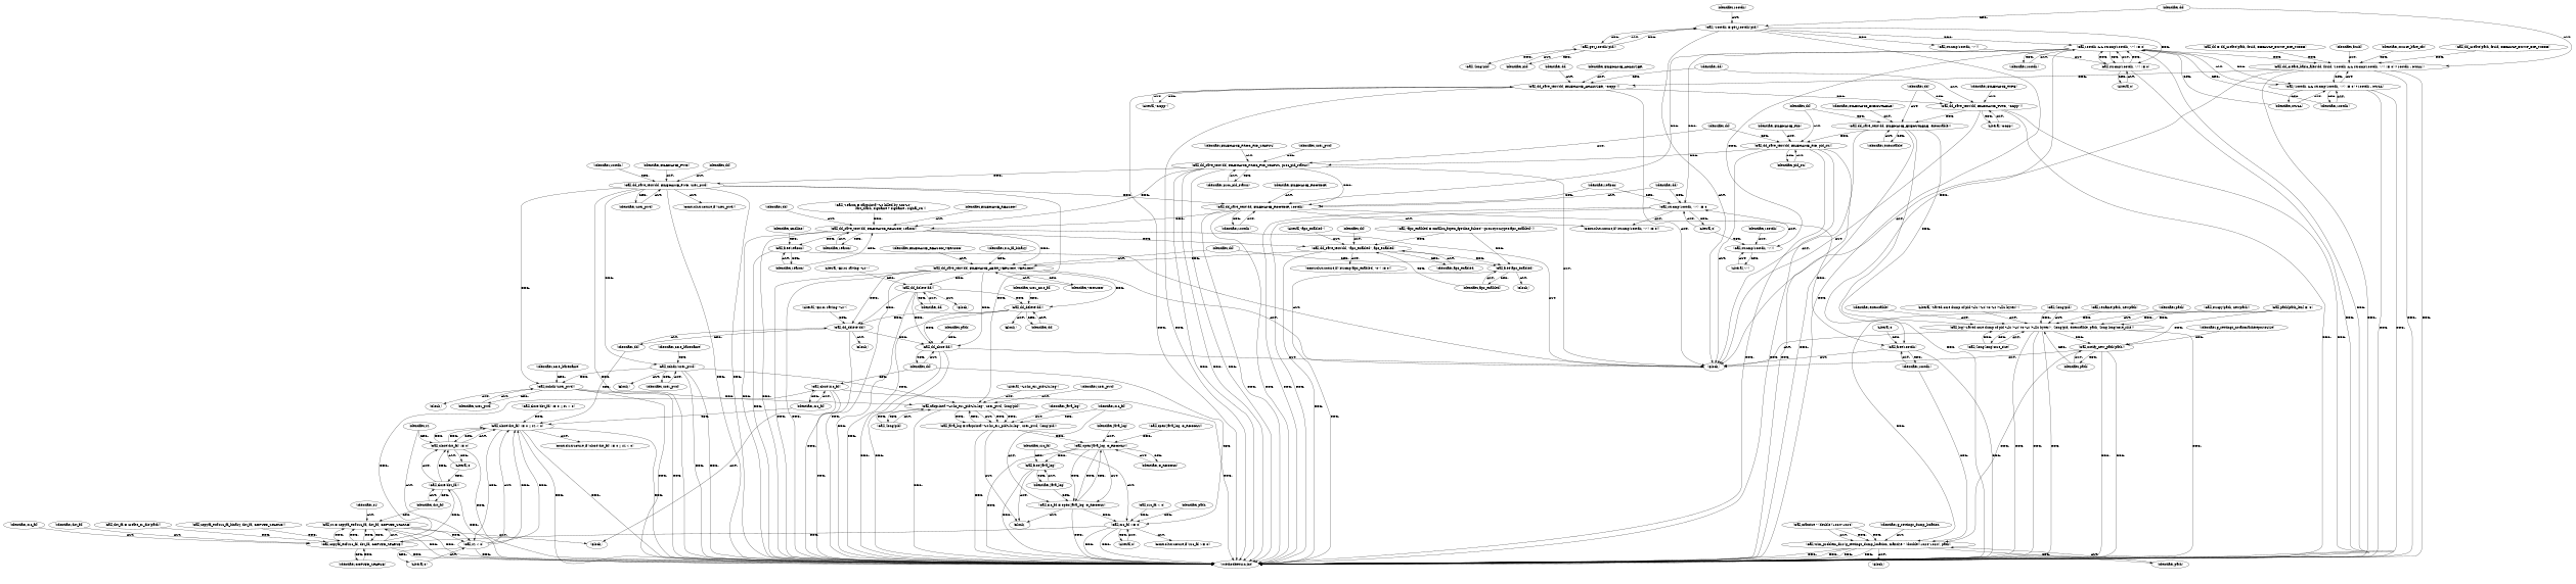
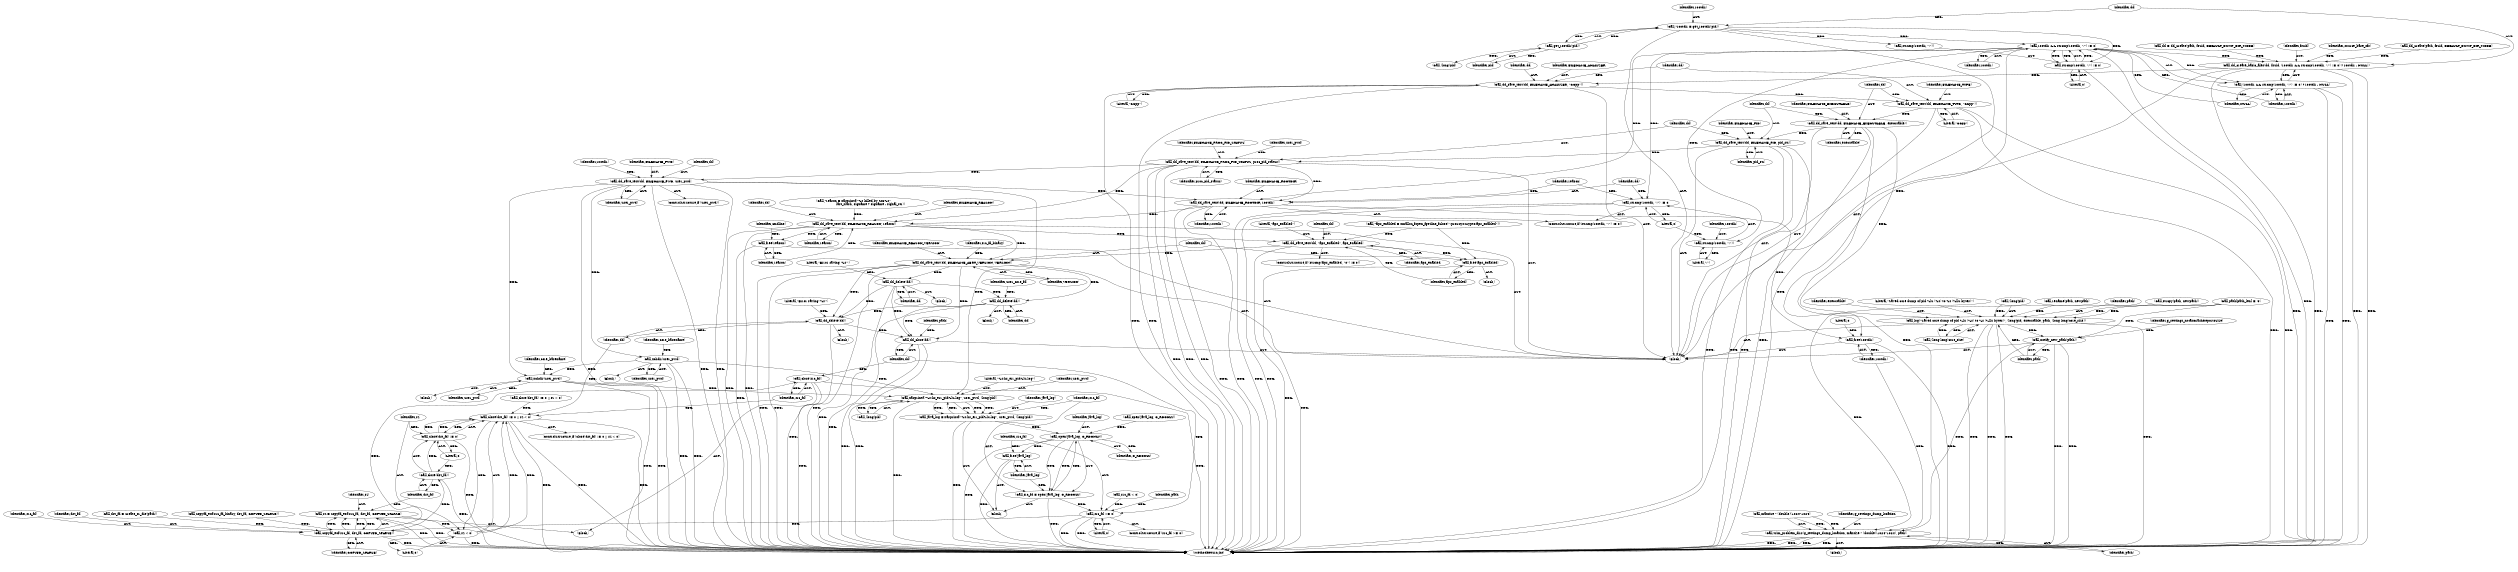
  digraph {
    n1 [label="(Call,rootdir && strcmp(rootdir, \"/\") != 0)"]
    n2 [label="(Call,strcmp(rootdir, \"/\") != 0)"]
    n3 [label="(Call,dd_create_basic_files(dd, fsuid, (rootdir && strcmp(rootdir, \"/\") != 0) ? rootdir : NULL))"]
    n4 [label="(Call,dd_save_text(dd, FILENAME_ROOTDIR, rootdir))"]
    n5 [label="(Call,free(rootdir))"]
    n6 [label="(Call,(rootdir && strcmp(rootdir, \"/\") != 0) ? rootdir : NULL)"]
    n7 [label="(Call,strcmp(rootdir, \"/\") != 0)"]
    n8 [label="(Call,strcmp(rootdir, \"/\"))"]
    n9 [label="(Identifier,rootdir)"]
    n10 [label="(MethodReturn,int)"]
    n11 [label="(Literal,0)"]
    n12 [label="(Block,)"]
    n13 [label="(Call,dd_save_text(dd, FILENAME_ANALYZER, \"CCpp\"))"]
    n14 [label="(Call,dd_save_text(dd, FILENAME_REASON, reason))"]
    n15 [label="(ControlStructure,if (strcmp(rootdir, \"/\") != 0))"]
    n16 [label="(Identifier,rootdir)"]
    n17 [label="(Identifier,rootdir)"]
    n18 [label="(Identifier,NULL)"]
    n19 [label="(Identifier,rootdir)"]
    n20 [label="(Literal,0)"]
    n21 [label="(Literal,\"/\")"]
    n22 [label="(Call,*rootdir = get_rootdir(pid))"]
    n23 [label="(Call,get_rootdir(pid))"]
    n24 [label="(Call,strcmp(rootdir, \"/\"))"]
    n25 [label="(Identifier,pid)"]
    n26 [label="(Call,(long)pid)"]
    n27 [label="(Call,dd_save_text(dd, FILENAME_TYPE, \"CCpp\"))"]
    n28 [label="(Literal,\"CCpp\")"]
    n29 [label="(Call,dd_save_text(dd, FILENAME_EXECUTABLE, executable))"]
    n30 [label="(Literal,\"CCpp\")"]
    n31 [label="(Call,dd_save_text(dd, FILENAME_PID, pid_str))"]
    n32 [label="(Call,log(\"Saved core dump of pid %lu (%s) to %s (%llu bytes)\", (long)pid, executable, path, (long long)core_size))"]
    n33 [label="(Identifier,executable)"]
    n34 [label="(Call,dd_save_text(dd, FILENAME_PROC_PID_STATUS, proc_pid_status))"]
    n35 [label="(Identifier,pid_str)"]
    n36 [label="(Call,notify_new_path(path))"]
    n37 [label="(Call,(long long)core_size)"]
    n38 [label="(Call,dd_save_text(dd, FILENAME_PWD, user_pwd))"]
    n39 [label="(Identifier,proc_pid_status)"]
    n40 [label="(Call,xchdir(user_pwd))"]
    n41 [label="(Call,xchdir(user_pwd))"]
    n42 [label="(Call,xasprintf(\"%s/hs_err_pid%lu.log\", user_pwd, (long)pid))"]
    n43 [label="(ControlStructure,if (user_pwd))"]
    n44 [label="(Identifier,user_pwd)"]
    n45 [label="(Call,free(reason))"]
    n46 [label="(Call,dd_save_text(dd, \"fips_enabled\", fips_enabled))"]
    n47 [label="(Call,dd_save_text(dd, FILENAME_ABRT_VERSION, VERSION))"]
    n48 [label="(Identifier,reason)"]
    n49 [label="(Identifier,user_pwd)"]
    n50 [label="(Block,)"]
    n51 [label="(Identifier,user_pwd)"]
    n52 [label="(Block,)"]
    n53 [label="(Call,java_log = xasprintf(\"%s/hs_err_pid%lu.log\", user_pwd, (long)pid))"]
    n54 [label="(Call,(long)pid)"]
    n55 [label="(Identifier,reason)"]
    n56 [label="(Call,free(fips_enabled))"]
    n57 [label="(Identifier,fips_enabled)"]
    n58 [label="(ControlStructure,if (strcmp(fips_enabled, \"0\") != 0))"]
    n59 [label="(Call,dd_delete(dd))"]
    n60 [label="(Call,dd_delete(dd))"]
    n61 [label="(Call,dd_delete(dd))"]
    n62 [label="(Call,dd_close(dd))"]
    n63 [label="(Identifier,VERSION)"]
    n64 [label="(Block,)"]
    n65 [label="(Identifier,fips_enabled)"]
    n66 [label="(Identifier,dd)"]
    n67 [label="(Block,)"]
    n68 [label="(Identifier,dd)"]
    n69 [label="(Block,)"]
    n70 [label="(Identifier,dd)"]
    n71 [label="(Block,)"]
    n72 [label="(Identifier,dd)"]
    n73 [label="(Call,close(dst_fd) != 0 || sz < 0)"]
    n74 [label="(Call,src_fd >= 0)"]
    n75 [label="(Call,close(src_fd))"]
    n76 [label="(Call,trim_problem_dirs(g_settings_dump_location, maxsize * (double)(1024*1024), path))"]
    n77 [label="(Call,open(java_log, O_RDONLY))"]
    n78 [label="(Block,)"]
    n79 [label="(Call,src_fd = open(java_log, O_RDONLY))"]
    n80 [label="(Call,free(java_log))"]
    n81 [label="(Identifier,O_RDONLY)"]
    n82 [label="(Identifier,java_log)"]
    n83 [label="(Call,copyfd_eof(src_fd, dst_fd, COPYFD_SPARSE))"]
    n84 [label="(Literal,0)"]
    n85 [label="(ControlStructure,if (src_fd >= 0))"]
    n86 [label="(Call,sz = copyfd_eof(src_fd, dst_fd, COPYFD_SPARSE))"]
    n87 [label="(Call,close(dst_fd))"]
    n88 [label="(Identifier,COPYFD_SPARSE)"]
    n89 [label="(Call,sz < 0)"]
    n90 [label="(Block,)"]
    n91 [label="(Call,close(dst_fd) != 0)"]
    n92 [label="(Identifier,dst_fd)"]
    n93 [label="(Identifier,src_fd)"]
    n94 [label="(Literal,0)"]
    n95 [label="(ControlStructure,if (close(dst_fd) != 0 || sz < 0))"]
    n96 [label="(Literal,0)"]
    n97 [label="(Identifier,path)"]
    n98 [label="(Block,)"]
    n99 [label="(Identifier,path)"]
    n100 [label="(Identifier,g_settings_dump_location)"]
    n101 [label="(Identifier,dd)"]
    n102 [label="(Identifier,dd)"]
    n103 [label="(Literal,0)"]
    n104 [label="(Call,open(java_log, O_RDONLY))"]
    n105 [label="(Identifier,src_fd)"]
    n106 [label="(Identifier,user_pwd)"]
    n107 [label="(Identifier,dst_fd)"]
    n108 [label="(Identifier,executable)"]
    n109 [label="(Identifier,FILENAME_PROC_PID_STATUS)"]
    n110 [label="(Identifier,core_basename)"]
    n111 [label="(Identifier,dd)"]
    n112 [label="(Identifier,FILENAME_EXECUTABLE)"]
    n113 [label="(Identifier,dd)"]
    n114 [label="(Call,rename(path, newpath))"]
    n115 [label="(Identifier,rootdir)"]
    n116 [label="(Call,*reason = xasprintf(\"%s killed by SIG%s\",\n                                 last_slash, signame ? signame : signal_str))"]
    n117 [label="(Identifier,src_fd_binary)"]
    n118 [label="(Identifier,fsuid)"]
    n119 [label="(Identifier,rootdir)"]
    n120 [label="(Identifier,FILENAME_REASON_VERSION)"]
    n121 [label="(Identifier,dd)"]
    n122 [label="(Identifier,source_base_ofs)"]
    n123 [label="(Identifier,user_core_fd)"]
    n124 [label="(Call,src_fd < 0)"]
    n125 [label="(Call,dst_fd = create_or_die(path))"]
    n126 [label="(Call,*fips_enabled = xmalloc_fopen_fgetline_fclose(\"/proc/sys/crypto/fips_enabled\"))"]
    n127 [label="(Identifier,reason)"]
    n128 [label="(Identifier,FILENAME_ROOTDIR)"]
    n129 [label="(Call,copyfd_eof(src_fd_binary, dst_fd, COPYFD_SPARSE))"]
    n130 [label="(Identifier,path)"]
    n131 [label="(Identifier,sz)"]
    n132 [label="(Identifier,path)"]
    n133 [label="(Call,strcpy(path, newpath))"]
    n134 [label="(Identifier,dd)"]
    n135 [label="(Identifier,dd)"]
    n136 [label="(Identifier,sz)"]
    n137 [label="(Identifier,user_pwd)"]
    n138 [label="(Identifier,dd)"]
    n139 [label="(Identifier,FILENAME_PWD)"]
    n140 [label="(Identifier,path)"]
    n141 [label="(Identifier,FILENAME_TYPE)"]
    n142 [label="(Identifier,g_settings_nMaxCrashReportsSize)"]
    n143 [label="(Identifier,dd)"]
    n144 [label="(Identifier,cmdline)"]
    n145 [label="(Call,path[path_len] = '\0')"]
    n146 [label="(Identifier,src_fd)"]
    n147 [label="(Identifier,FILENAME_REASON)"]
    n148 [label="(Literal,\"Saved core dump of pid %lu (%s) to %s (%llu bytes)\")"]
    n149 [label="(Identifier,dd)"]
    n150 [label="(Call,maxsize * (double)(1024*1024))"]
    n151 [label="(Identifier,java_log)"]
    n152 [label="(Literal,\"%s/hs_err_pid%lu.log\")"]
    n153 [label="(Call,close(dst_fd) != 0 || sz < 0)"]
    n154 [label="(Call,dd_create(path, fsuid, DEFAULT_DUMP_DIR_MODE))"]
    n155 [label="(Identifier,src_fd)"]
    n156 [label="(Identifier,FILENAME_ANALYZER)"]
    n157 [label="(Identifier,rootdir)"]
    n158 [label="(Call,dd = dd_create(path, fsuid, DEFAULT_DUMP_DIR_MODE))"]
    n159 [label="(Identifier,FILENAME_PID)"]
    n160 [label="(Literal,\"Error saving '%s'\")"]
    n161 [label="(Call,(long)pid)"]
    n162 [label="(Identifier,core_basename)"]
    n163 [label="(Literal,\"fips_enabled\")"]
    n164 [label="(Identifier,dd)"]
    n165 [label="(Literal,\"Error saving '%s'\")"]
    n166 [label="(Identifier,java_log)"]
    n1 -> n2 [label="CFG: "]
    n1 -> n3 [label="DDG: "]
    n1 -> n4 [label="DDG: "]
    n1 -> n5 [label="DDG: "]
    n1 -> n6 [label="AST: "]
    n1 -> n6 [label="DDG: "]
    n1 -> n7 [label="DDG: "]
    n1 -> n8 [label="DDG: "]
    n1 -> n9 [label="CFG: "]
    n1 -> n10 [label="DDG: "]
    n2 -> n1 [label="AST: "]
    n2 -> n1 [label="DDG: "]
    n2 -> n1 [label="DDG: "]
    n2 -> n10 [label="DDG: "]
    n2 -> n11 [label="CFG: "]
    n3 -> n6 [label="CFG: "]
    n3 -> n10 [label="DDG: "]
    n3 -> n10 [label="DDG: "]
    n3 -> n10 [label="DDG: "]
    n3 -> n12 [label="AST: "]
    n3 -> n13 [label="DDG: "]
    n4 -> n5 [label="DDG: "]
    n4 -> n10 [label="DDG: "]
    n4 -> n10 [label="DDG: "]
    n4 -> n14 [label="DDG: "]
    n4 -> n15 [label="AST: "]
    n4 -> n16 [label="CFG: "]
    n5 -> n10 [label="DDG: "]
    n5 -> n12 [label="AST: "]
    n5 -> n17 [label="CFG: "]
    n6 -> n3 [label="AST: "]
    n6 -> n10 [label="DDG: "]
    n6 -> n10 [label="DDG: "]
    n6 -> n18 [label="CFG: "]
    n6 -> n19 [label="CFG: "]
    n7 -> n10 [label="DDG: "]
    n7 -> n10 [label="DDG: "]
    n7 -> n15 [label="AST: "]
    n7 -> n20 [label="CFG: "]
    n8 -> n7 [label="AST: "]
    n8 -> n21 [label="CFG: "]
    n9 -> n1 [label="AST: "]
    n11 -> n2 [label="AST: "]
    n13 -> n10 [label="DDG: "]
    n13 -> n10 [label="DDG: "]
    n13 -> n12 [label="AST: "]
    n13 -> n27 [label="DDG: "]
    n13 -> n28 [label="CFG: "]
    n14 -> n10 [label="DDG: "]
    n14 -> n10 [label="DDG: "]
    n14 -> n12 [label="AST: "]
    n14 -> n45 [label="DDG: "]
    n14 -> n46 [label="DDG: "]
    n14 -> n47 [label="DDG: "]
    n14 -> n48 [label="CFG: "]
    n16 -> n4 [label="AST: "]
    n17 -> n5 [label="AST: "]
    n17 -> n76 [label="CFG: "]
    n18 -> n1 [label="CFG: "]
    n18 -> n6 [label="AST: "]
    n19 -> n1 [label="CFG: "]
    n19 -> n6 [label="AST: "]
    n20 -> n7 [label="AST: "]
    n20 -> n8 [label="CFG: "]
    n21 -> n8 [label="AST: "]
    n22 -> n1 [label="DDG: "]
    n22 -> n2 [label="DDG: "]
    n22 -> n10 [label="DDG: "]
    n22 -> n12 [label="AST: "]
    n22 -> n23 [label="CFG: "]
    n22 -> n24 [label="DDG: "]
    n23 -> n22 [label="AST: "]
    n23 -> n22 [label="DDG: "]
    n23 -> n25 [label="CFG: "]
    n23 -> n26 [label="DDG: "]
    n24 -> n2 [label="AST: "]
    n25 -> n23 [label="AST: "]
    n27 -> n10 [label="DDG: "]
    n27 -> n10 [label="DDG: "]
    n27 -> n12 [label="AST: "]
    n27 -> n29 [label="DDG: "]
    n27 -> n30 [label="CFG: "]
    n28 -> n13 [label="AST: "]
    n29 -> n10 [label="DDG: "]
    n29 -> n10 [label="DDG: "]
    n29 -> n12 [label="AST: "]
    n29 -> n31 [label="DDG: "]
    n29 -> n32 [label="DDG: "]
    n29 -> n33 [label="CFG: "]
    n30 -> n27 [label="AST: "]
    n31 -> n10 [label="DDG: "]
    n31 -> n10 [label="DDG: "]
    n31 -> n10 [label="DDG: "]
    n31 -> n12 [label="AST: "]
    n31 -> n34 [label="DDG: "]
    n31 -> n35 [label="CFG: "]
    n32 -> n10 [label="DDG: "]
    n32 -> n10 [label="DDG: "]
    n32 -> n10 [label="DDG: "]
    n32 -> n10 [label="DDG: "]
    n32 -> n12 [label="AST: "]
    n32 -> n36 [label="DDG: "]
    n32 -> n37 [label="CFG: "]
    n33 -> n29 [label="AST: "]
    n34 -> n4 [label="DDG: "]
    n34 -> n10 [label="DDG: "]
    n34 -> n10 [label="DDG: "]
    n34 -> n10 [label="DDG: "]
    n34 -> n12 [label="AST: "]
    n34 -> n14 [label="DDG: "]
    n34 -> n38 [label="DDG: "]
    n34 -> n39 [label="CFG: "]
    n35 -> n31 [label="AST: "]
    n36 -> n10 [label="DDG: "]
    n36 -> n10 [label="DDG: "]
    n36 -> n12 [label="AST: "]
    n36 -> n76 [label="DDG: "]
    n36 -> n97 [label="CFG: "]
    n37 -> n32 [label="AST: "]
    n37 -> n32 [label="DDG: "]
    n38 -> n4 [label="DDG: "]
    n38 -> n10 [label="DDG: "]
    n38 -> n10 [label="DDG: "]
    n38 -> n10 [label="DDG: "]
    n38 -> n40 [label="DDG: "]
    n38 -> n41 [label="DDG: "]
    n38 -> n42 [label="DDG: "]
    n38 -> n43 [label="AST: "]
    n38 -> n44 [label="CFG: "]
    n39 -> n34 [label="AST: "]
    n40 -> n10 [label="DDG: "]
    n40 -> n10 [label="DDG: "]
    n40 -> n41 [label="DDG: "]
    n40 -> n42 [label="DDG: "]
    n40 -> n49 [label="CFG: "]
    n40 -> n50 [label="AST: "]
    n41 -> n10 [label="DDG: "]
    n41 -> n10 [label="DDG: "]
    n41 -> n42 [label="DDG: "]
    n41 -> n51 [label="CFG: "]
    n41 -> n52 [label="AST: "]
    n42 -> n10 [label="DDG: "]
    n42 -> n53 [label="AST: "]
    n42 -> n53 [label="DDG: "]
    n42 -> n53 [label="DDG: "]
    n42 -> n53 [label="DDG: "]
    n42 -> n54 [label="CFG: "]
    n44 -> n38 [label="AST: "]
    n45 -> n10 [label="DDG: "]
    n45 -> n12 [label="AST: "]
    n45 -> n55 [label="CFG: "]
    n46 -> n10 [label="DDG: "]
    n46 -> n47 [label="DDG: "]
    n46 -> n56 [label="DDG: "]
    n46 -> n57 [label="CFG: "]
    n46 -> n58 [label="AST: "]
    n47 -> n10 [label="DDG: "]
    n47 -> n10 [label="DDG: "]
    n47 -> n10 [label="DDG: "]
    n47 -> n12 [label="AST: "]
    n47 -> n59 [label="DDG: "]
    n47 -> n60 [label="DDG: "]
    n47 -> n61 [label="DDG: "]
    n47 -> n62 [label="DDG: "]
    n47 -> n63 [label="CFG: "]
    n48 -> n14 [label="AST: "]
    n49 -> n40 [label="AST: "]
    n51 -> n41 [label="AST: "]
    n53 -> n10 [label="DDG: "]
    n53 -> n42 [label="CFG: "]
    n53 -> n77 [label="DDG: "]
    n53 -> n78 [label="AST: "]
    n54 -> n42 [label="AST: "]
    n54 -> n42 [label="DDG: "]
    n55 -> n14 [label="CFG: "]
    n55 -> n45 [label="AST: "]
    n56 -> n10 [label="DDG: "]
    n56 -> n64 [label="AST: "]
    n56 -> n65 [label="CFG: "]
    n57 -> n46 [label="AST: "]
    n59 -> n10 [label="DDG: "]
    n59 -> n60 [label="DDG: "]
    n59 -> n61 [label="DDG: "]
    n59 -> n62 [label="DDG: "]
    n59 -> n66 [label="CFG: "]
    n59 -> n67 [label="AST: "]
    n60 -> n10 [label="DDG: "]
    n60 -> n61 [label="DDG: "]
    n60 -> n62 [label="DDG: "]
    n60 -> n68 [label="CFG: "]
    n60 -> n69 [label="AST: "]
    n61 -> n10 [label="DDG: "]
    n61 -> n62 [label="DDG: "]
    n61 -> n70 [label="CFG: "]
    n61 -> n71 [label="AST: "]
    n62 -> n10 [label="DDG: "]
    n62 -> n10 [label="DDG: "]
    n62 -> n12 [label="AST: "]
    n62 -> n72 [label="CFG: "]
    n63 -> n47 [label="AST: "]
    n65 -> n46 [label="CFG: "]
    n65 -> n56 [label="AST: "]
    n66 -> n59 [label="AST: "]
    n68 -> n60 [label="AST: "]
    n70 -> n61 [label="AST: "]
    n70 -> n73 [label="CFG: "]
    n72 -> n62 [label="AST: "]
    n72 -> n74 [label="CFG: "]
    n72 -> n75 [label="CFG: "]
    n73 -> n10 [label="DDG: "]
    n73 -> n10 [label="DDG: "]
    n73 -> n10 [label="DDG: "]
    n73 -> n89 [label="CFG: "]
    n73 -> n91 [label="CFG: "]
    n73 -> n95 [label="AST: "]
    n74 -> n10 [label="DDG: "]
    n74 -> n10 [label="DDG: "]
    n74 -> n83 [label="DDG: "]
    n74 -> n84 [label="CFG: "]
    n74 -> n85 [label="AST: "]
    n75 -> n10 [label="DDG: "]
    n75 -> n10 [label="DDG: "]
    n75 -> n90 [label="AST: "]
    n75 -> n93 [label="CFG: "]
    n76 -> n10 [label="DDG: "]
    n76 -> n10 [label="DDG: "]
    n76 -> n10 [label="DDG: "]
    n76 -> n10 [label="DDG: "]
    n76 -> n98 [label="AST: "]
    n76 -> n99 [label="CFG: "]
    n77 -> n10 [label="DDG: "]
    n77 -> n79 [label="AST: "]
    n77 -> n79 [label="DDG: "]
    n77 -> n79 [label="DDG: "]
    n77 -> n80 [label="DDG: "]
    n77 -> n81 [label="CFG: "]
    n79 -> n10 [label="DDG: "]
    n79 -> n74 [label="DDG: "]
    n79 -> n77 [label="CFG: "]
    n79 -> n78 [label="AST: "]
    n80 -> n10 [label="DDG: "]
    n80 -> n78 [label="AST: "]
    n80 -> n82 [label="CFG: "]
    n81 -> n77 [label="AST: "]
    n82 -> n79 [label="CFG: "]
    n82 -> n80 [label="AST: "]
    n83 -> n10 [label="DDG: "]
    n83 -> n75 [label="DDG: "]
    n83 -> n86 [label="AST: "]
    n83 -> n86 [label="DDG: "]
    n83 -> n86 [label="DDG: "]
    n83 -> n86 [label="DDG: "]
    n83 -> n87 [label="DDG: "]
    n83 -> n88 [label="CFG: "]
    n84 -> n74 [label="AST: "]
    n86 -> n10 [label="DDG: "]
    n86 -> n10 [label="DDG: "]
    n86 -> n83 [label="CFG: "]
    n86 -> n89 [label="DDG: "]
    n86 -> n90 [label="AST: "]
    n87 -> n10 [label="DDG: "]
    n87 -> n91 [label="AST: "]
    n87 -> n91 [label="DDG: "]
    n87 -> n92 [label="CFG: "]
-   n88 -> n83 [label="DDG: "]
+   n88 -> n83 [label="AST: "]
    n89 -> n10 [label="DDG: "]
    n89 -> n73 [label="AST: "]
    n89 -> n73 [label="DDG: "]
    n89 -> n73 [label="DDG: "]
    n89 -> n94 [label="CFG: "]
    n91 -> n10 [label="DDG: "]
    n91 -> n73 [label="AST: "]
    n91 -> n73 [label="DDG: "]
    n91 -> n73 [label="DDG: "]
    n91 -> n96 [label="CFG: "]
    n92 -> n86 [label="CFG: "]
    n92 -> n87 [label="AST: "]
    n93 -> n73 [label="CFG: "]
    n93 -> n75 [label="AST: "]
    n94 -> n89 [label="AST: "]
    n96 -> n87 [label="CFG: "]
    n96 -> n91 [label="AST: "]
    n97 -> n32 [label="CFG: "]
    n97 -> n36 [label="AST: "]
    n99 -> n76 [label="AST: "]
    n100 -> n76 [label="AST: "]
    n101 -> n38 [label="AST: "]
    n102 -> n29 [label="CFG: "]
    n102 -> n31 [label="AST: "]
    n103 -> n5 [label="CFG: "]
    n104 -> n77 [label="DDG: "]
    n105 -> n83 [label="AST: "]
    n106 -> n34 [label="CFG: "]
    n107 -> n83 [label="AST: "]
    n108 -> n32 [label="AST: "]
    n109 -> n34 [label="AST: "]
    n110 -> n40 [label="CFG: "]
    n111 -> n3 [label="AST: "]
    n111 -> n22 [label="CFG: "]
    n112 -> n29 [label="AST: "]
    n113 -> n14 [label="AST: "]
    n114 -> n32 [label="DDG: "]
    n115 -> n8 [label="AST: "]
    n116 -> n14 [label="DDG: "]
    n117 -> n47 [label="CFG: "]
    n118 -> n3 [label="AST: "]
    n119 -> n38 [label="CFG: "]
    n120 -> n47 [label="AST: "]
    n121 -> n13 [label="CFG: "]
    n121 -> n27 [label="AST: "]
    n122 -> n3 [label="CFG: "]
    n123 -> n60 [label="CFG: "]
    n124 -> n74 [label="DDG: "]
    n125 -> n83 [label="DDG: "]
    n126 -> n46 [label="DDG: "]
    n126 -> n56 [label="DDG: "]
    n127 -> n4 [label="CFG: "]
    n127 -> n7 [label="CFG: "]
    n128 -> n4 [label="AST: "]
    n129 -> n83 [label="DDG: "]
    n130 -> n74 [label="CFG: "]
    n131 -> n86 [label="AST: "]
    n132 -> n32 [label="AST: "]
    n133 -> n32 [label="DDG: "]
    n134 -> n27 [label="CFG: "]
    n134 -> n29 [label="AST: "]
    n135 -> n47 [label="AST: "]
    n135 -> n56 [label="CFG: "]
    n136 -> n89 [label="AST: "]
    n136 -> n91 [label="CFG: "]
    n137 -> n42 [label="AST: "]
    n138 -> n13 [label="AST: "]
    n139 -> n38 [label="AST: "]
    n140 -> n62 [label="CFG: "]
    n141 -> n27 [label="AST: "]
    n142 -> n36 [label="CFG: "]
    n143 -> n31 [label="CFG: "]
    n143 -> n34 [label="AST: "]
    n144 -> n45 [label="CFG: "]
    n145 -> n32 [label="DDG: "]
    n145 -> n36 [label="DDG: "]
    n145 -> n76 [label="DDG: "]
    n146 -> n53 [label="CFG: "]
    n146 -> n79 [label="AST: "]
    n147 -> n14 [label="AST: "]
    n148 -> n32 [label="AST: "]
    n149 -> n46 [label="AST: "]
    n150 -> n76 [label="AST: "]
    n150 -> n76 [label="DDG: "]
    n150 -> n76 [label="DDG: "]
    n151 -> n53 [label="AST: "]
    n152 -> n42 [label="AST: "]
    n153 -> n73 [label="DDG: "]
    n154 -> n3 [label="DDG: "]
    n155 -> n74 [label="AST: "]
    n155 -> n80 [label="CFG: "]
    n156 -> n13 [label="AST: "]
    n157 -> n22 [label="AST: "]
    n158 -> n3 [label="DDG: "]
    n159 -> n31 [label="AST: "]
    n160 -> n59 [label="CFG: "]
    n161 -> n32 [label="AST: "]
    n161 -> n32 [label="DDG: "]
    n162 -> n41 [label="CFG: "]
    n163 -> n46 [label="AST: "]
    n164 -> n4 [label="AST: "]
    n164 -> n7 [label="CFG: "]
    n165 -> n61 [label="CFG: "]
    n166 -> n77 [label="AST: "]
  }
